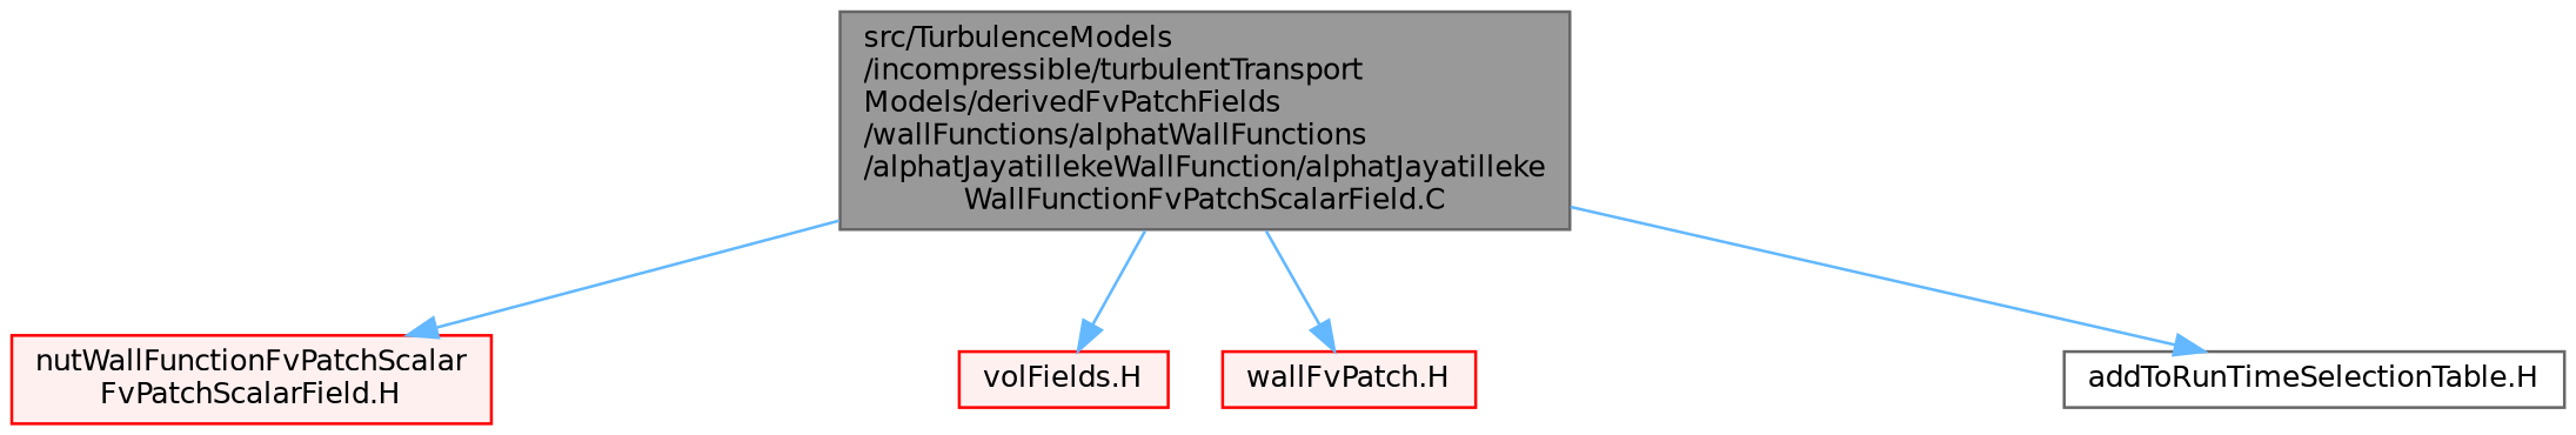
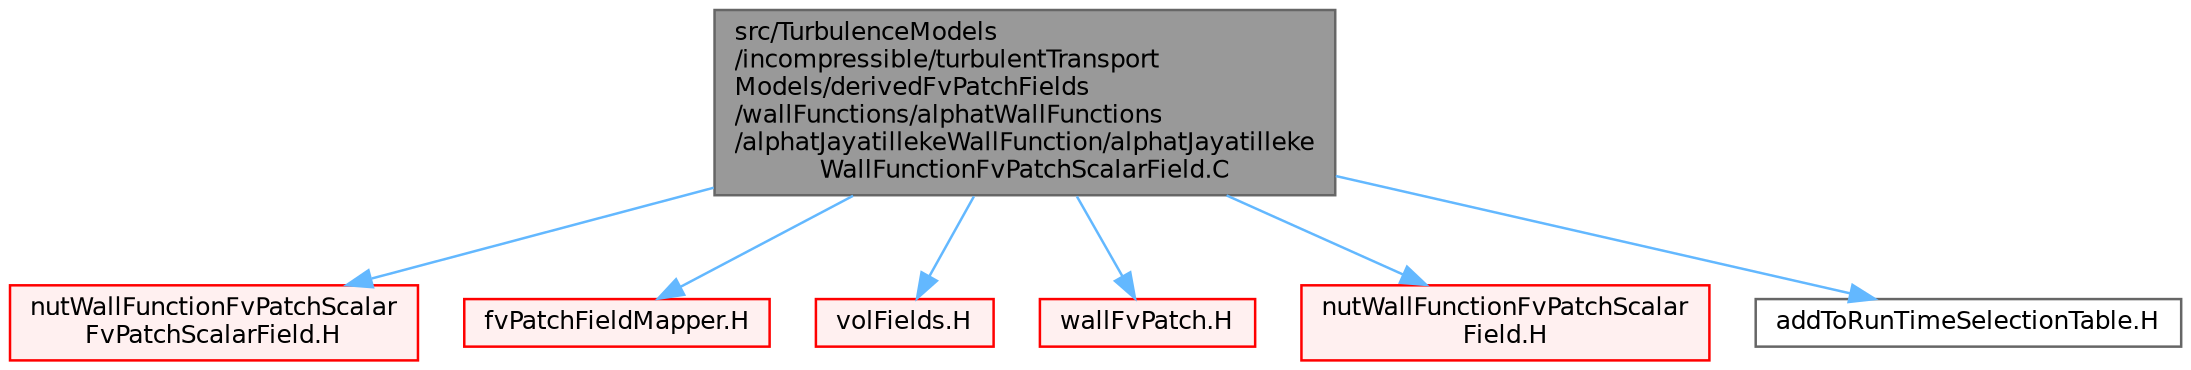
  digraph {
    node [color=red fillcolor="#FFF0F0" fontname=Helvetica fontsize=10 shape=box style=filled]
    edge [color=steelblue1 fontname=Helvetica fontsize=10 labelfontname=Helvetica labelfontsize=10 style=solid]
    n1 [color=gray40 fillcolor=grey60 fontcolor=black height=0.2 label="src/TurbulenceModels\l/incompressible/turbulentTransport\lModels/derivedFvPatchFields\l/wallFunctions/alphatWallFunctions\l/alphatJayatillekeWallFunction/alphatJayatilleke\lWallFunctionFvPatchScalarField.C" width=0.4]
    n2 [height=0.2 label="nutWallFunctionFvPatchScalar\lFvPatchScalarField.H" width=0.4]
+   n3 [height=0.2 label="fvPatchFieldMapper.H" width=0.4]
    n4 [height=0.2 label="volFields.H" width=0.4]
    n5 [height=0.2 label="wallFvPatch.H" width=0.4]
+   n6 [height=0.2 label="nutWallFunctionFvPatchScalar\lField.H" width=0.4]
    n7 [color=grey40 fillcolor=white height=0.2 label="addToRunTimeSelectionTable.H" width=0.4]
    n1 -> n2
+   n1 -> n3
    n1 -> n4
    n1 -> n5
+   n1 -> n6
    n1 -> n7
  }
